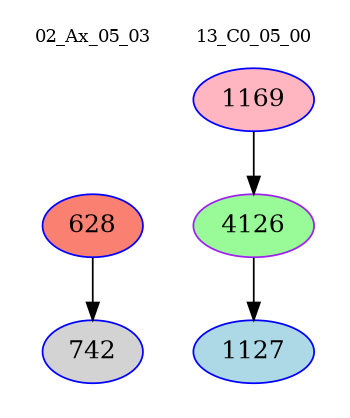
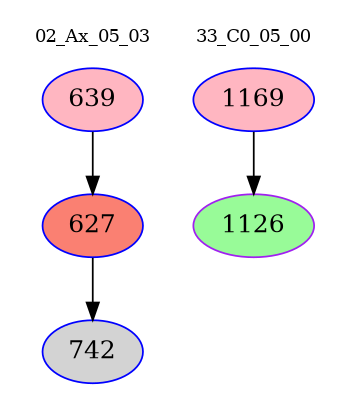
  digraph {
    node [color=blue fillcolor=lightpink style=filled]
    edge [color=black]
-   n2 [fillcolor=salmon label=628]
+   n1 [label=639]
+   n2 [fillcolor=salmon label=627]
    n3 [fillcolor=lightgrey label=742]
    n4 [label=1169]
-   n5 [color=purple fillcolor=palegreen label=4126]
-   n6 [fillcolor=lightblue label=1127]
+   n5 [color=purple fillcolor=palegreen label=1126]
    subgraph cluster_1 {
      color=white
      fontsize=10
      label="02_Ax_05_03"
+     n1
      n2
      n3
    }
    subgraph cluster_2 {
      color=white
      fontsize=10
-     label="13_C0_05_00"
+     label="33_C0_05_00"
      n4
      n5
-     n6
    }
+   n1 -> n2
    n2 -> n3
    n4 -> n5
-   n5 -> n6
  }
